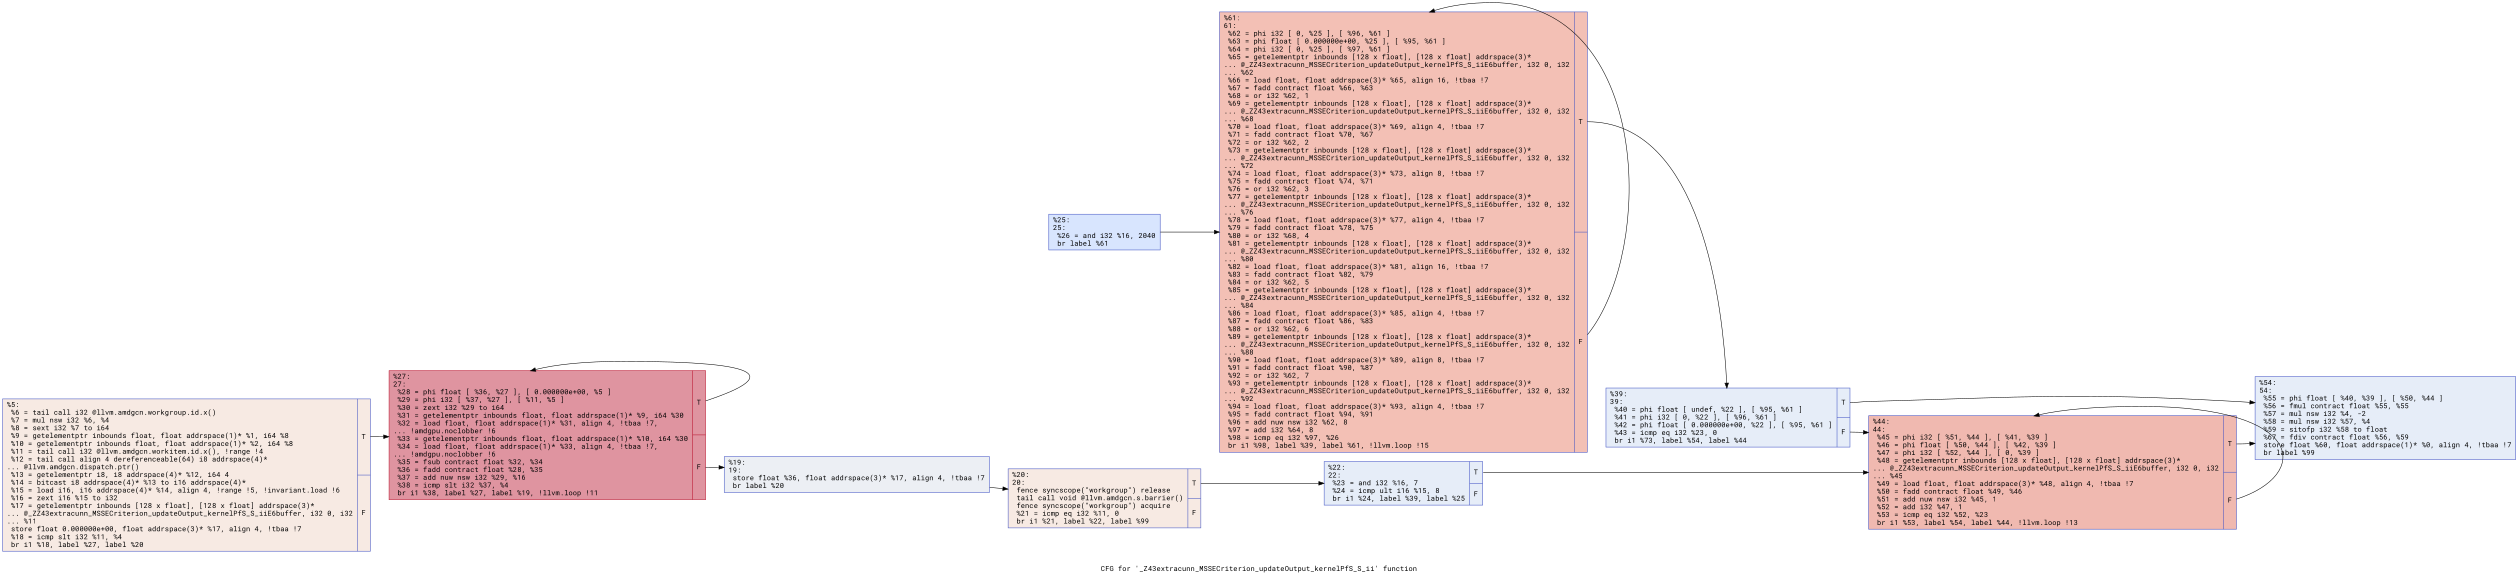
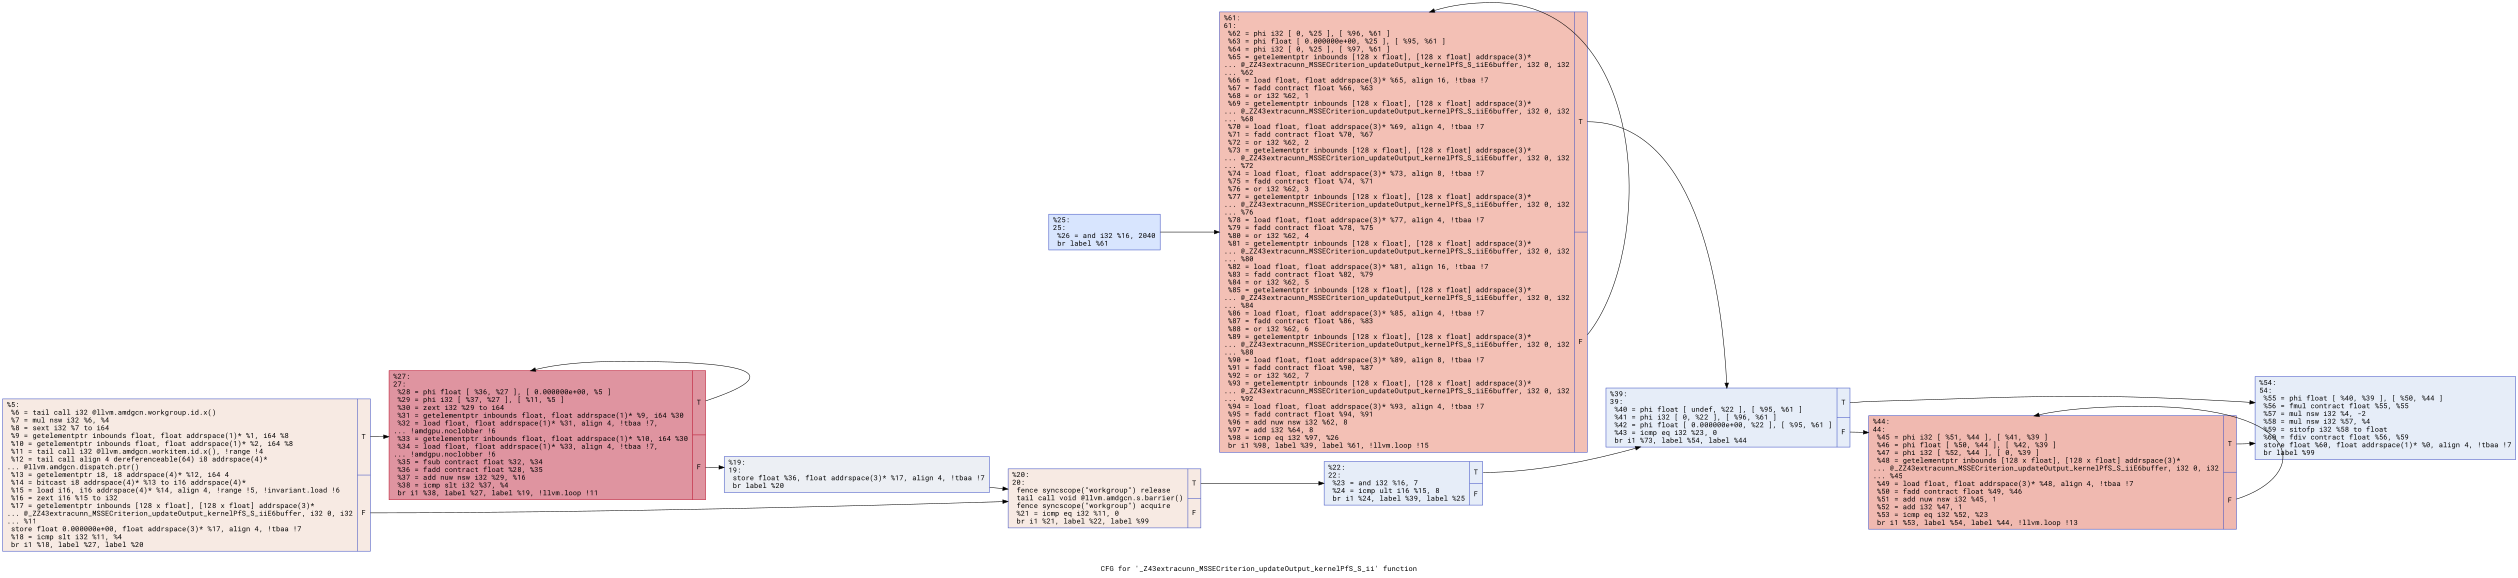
  digraph {
    fontname="Roboto Mono"
    label="CFG for '_Z43extracunn_MSSECriterion_updateOutput_kernelPfS_S_ii' function"
    rankdir=LR
    node [color="#3d50c3ff" fillcolor="#c7d7f070" fontname="Roboto Mono" shape=record style=filled]
    edge [fontname="Roboto Mono" tailport=s0]
    n1 [fillcolor="#eed0c070" label="{%5:\l  %6 = tail call i32 @llvm.amdgcn.workgroup.id.x()\l  %7 = mul nsw i32 %6, %4\l  %8 = sext i32 %7 to i64\l  %9 = getelementptr inbounds float, float addrspace(1)* %1, i64 %8\l  %10 = getelementptr inbounds float, float addrspace(1)* %2, i64 %8\l  %11 = tail call i32 @llvm.amdgcn.workitem.id.x(), !range !4\l  %12 = tail call align 4 dereferenceable(64) i8 addrspace(4)*\l... @llvm.amdgcn.dispatch.ptr()\l  %13 = getelementptr i8, i8 addrspace(4)* %12, i64 4\l  %14 = bitcast i8 addrspace(4)* %13 to i16 addrspace(4)*\l  %15 = load i16, i16 addrspace(4)* %14, align 4, !range !5, !invariant.load !6\l  %16 = zext i16 %15 to i32\l  %17 = getelementptr inbounds [128 x float], [128 x float] addrspace(3)*\l... @_ZZ43extracunn_MSSECriterion_updateOutput_kernelPfS_S_iiE6buffer, i32 0, i32\l... %11\l  store float 0.000000e+00, float addrspace(3)* %17, align 4, !tbaa !7\l  %18 = icmp slt i32 %11, %4\l  br i1 %18, label %27, label %20\l|{<s0>T|<s1>F}}"]
    n2 [color="#b70d28ff" fillcolor="#b70d2870" label="{%27:\l27:                                               \l  %28 = phi float [ %36, %27 ], [ 0.000000e+00, %5 ]\l  %29 = phi i32 [ %37, %27 ], [ %11, %5 ]\l  %30 = zext i32 %29 to i64\l  %31 = getelementptr inbounds float, float addrspace(1)* %9, i64 %30\l  %32 = load float, float addrspace(1)* %31, align 4, !tbaa !7,\l... !amdgpu.noclobber !6\l  %33 = getelementptr inbounds float, float addrspace(1)* %10, i64 %30\l  %34 = load float, float addrspace(1)* %33, align 4, !tbaa !7,\l... !amdgpu.noclobber !6\l  %35 = fsub contract float %32, %34\l  %36 = fadd contract float %28, %35\l  %37 = add nuw nsw i32 %29, %16\l  %38 = icmp slt i32 %37, %4\l  br i1 %38, label %27, label %19, !llvm.loop !11\l|{<s0>T|<s1>F}}"]
    n3 [fillcolor="#eed0c070" label="{%20:\l20:                                               \l  fence syncscope(\"workgroup\") release\l  tail call void @llvm.amdgcn.s.barrier()\l  fence syncscope(\"workgroup\") acquire\l  %21 = icmp eq i32 %11, 0\l  br i1 %21, label %22, label %99\l|{<s0>T|<s1>F}}"]
    n4 [fillcolor="#d4dbe670" label="{%19:\l19:                                               \l  store float %36, float addrspace(3)* %17, align 4, !tbaa !7\l  br label %20\l}"]
    n5 [label="{%22:\l22:                                               \l  %23 = and i32 %16, 7\l  %24 = icmp ult i16 %15, 8\l  br i1 %24, label %39, label %25\l|{<s0>T|<s1>F}}"]
    n6 [label="{%39:\l39:                                               \l  %40 = phi float [ undef, %22 ], [ %95, %61 ]\l  %41 = phi i32 [ 0, %22 ], [ %96, %61 ]\l  %42 = phi float [ 0.000000e+00, %22 ], [ %95, %61 ]\l  %43 = icmp eq i32 %23, 0\l  br i1 %73, label %54, label %44\l|{<s0>T|<s1>F}}"]
-   n7 [label="{%54:\l54:                                               \l  %55 = phi float [ %40, %39 ], [ %50, %44 ]\l  %56 = fmul contract float %55, %55\l  %57 = mul nsw i32 %4, -2\l  %58 = mul nsw i32 %57, %4\l  %59 = sitofp i32 %58 to float\l  %67 = fdiv contract float %56, %59\l  store float %60, float addrspace(1)* %0, align 4, !tbaa !7\l  br label %99\l}"]
+   n7 [label="{%54:\l54:                                               \l  %55 = phi float [ %40, %39 ], [ %50, %44 ]\l  %56 = fmul contract float %55, %55\l  %57 = mul nsw i32 %4, -2\l  %58 = mul nsw i32 %57, %4\l  %59 = sitofp i32 %58 to float\l  %60 = fdiv contract float %56, %59\l  store float %60, float addrspace(1)* %0, align 4, !tbaa !7\l  br label %99\l}"]
    n8 [fillcolor="#de614d70" label="{%44:\l44:                                               \l  %45 = phi i32 [ %51, %44 ], [ %41, %39 ]\l  %46 = phi float [ %50, %44 ], [ %42, %39 ]\l  %47 = phi i32 [ %52, %44 ], [ 0, %39 ]\l  %48 = getelementptr inbounds [128 x float], [128 x float] addrspace(3)*\l... @_ZZ43extracunn_MSSECriterion_updateOutput_kernelPfS_S_iiE6buffer, i32 0, i32\l... %45\l  %49 = load float, float addrspace(3)* %48, align 4, !tbaa !7\l  %50 = fadd contract float %49, %46\l  %51 = add nuw nsw i32 %45, 1\l  %52 = add i32 %47, 1\l  %53 = icmp eq i32 %52, %23\l  br i1 %53, label %54, label %44, !llvm.loop !13\l|{<s0>T|<s1>F}}"]
    n9 [fillcolor="#a7c5fe70" label="{%25:\l25:                                               \l  %26 = and i32 %16, 2040\l  br label %61\l}"]
-   n10 [fillcolor="#e5705870" label="{%61:\l61:                                               \l  %62 = phi i32 [ 0, %25 ], [ %96, %61 ]\l  %63 = phi float [ 0.000000e+00, %25 ], [ %95, %61 ]\l  %64 = phi i32 [ 0, %25 ], [ %97, %61 ]\l  %65 = getelementptr inbounds [128 x float], [128 x float] addrspace(3)*\l... @_ZZ43extracunn_MSSECriterion_updateOutput_kernelPfS_S_iiE6buffer, i32 0, i32\l... %62\l  %66 = load float, float addrspace(3)* %65, align 16, !tbaa !7\l  %67 = fadd contract float %66, %63\l  %68 = or i32 %62, 1\l  %69 = getelementptr inbounds [128 x float], [128 x float] addrspace(3)*\l... @_ZZ43extracunn_MSSECriterion_updateOutput_kernelPfS_S_iiE6buffer, i32 0, i32\l... %68\l  %70 = load float, float addrspace(3)* %69, align 4, !tbaa !7\l  %71 = fadd contract float %70, %67\l  %72 = or i32 %62, 2\l  %73 = getelementptr inbounds [128 x float], [128 x float] addrspace(3)*\l... @_ZZ43extracunn_MSSECriterion_updateOutput_kernelPfS_S_iiE6buffer, i32 0, i32\l... %72\l  %74 = load float, float addrspace(3)* %73, align 8, !tbaa !7\l  %75 = fadd contract float %74, %71\l  %76 = or i32 %62, 3\l  %77 = getelementptr inbounds [128 x float], [128 x float] addrspace(3)*\l... @_ZZ43extracunn_MSSECriterion_updateOutput_kernelPfS_S_iiE6buffer, i32 0, i32\l... %76\l  %78 = load float, float addrspace(3)* %77, align 4, !tbaa !7\l  %79 = fadd contract float %78, %75\l  %80 = or i32 %68, 4\l  %81 = getelementptr inbounds [128 x float], [128 x float] addrspace(3)*\l... @_ZZ43extracunn_MSSECriterion_updateOutput_kernelPfS_S_iiE6buffer, i32 0, i32\l... %80\l  %82 = load float, float addrspace(3)* %81, align 16, !tbaa !7\l  %83 = fadd contract float %82, %79\l  %84 = or i32 %62, 5\l  %85 = getelementptr inbounds [128 x float], [128 x float] addrspace(3)*\l... @_ZZ43extracunn_MSSECriterion_updateOutput_kernelPfS_S_iiE6buffer, i32 0, i32\l... %84\l  %86 = load float, float addrspace(3)* %85, align 4, !tbaa !7\l  %87 = fadd contract float %86, %83\l  %88 = or i32 %62, 6\l  %89 = getelementptr inbounds [128 x float], [128 x float] addrspace(3)*\l... @_ZZ43extracunn_MSSECriterion_updateOutput_kernelPfS_S_iiE6buffer, i32 0, i32\l... %88\l  %90 = load float, float addrspace(3)* %89, align 8, !tbaa !7\l  %91 = fadd contract float %90, %87\l  %92 = or i32 %62, 7\l  %93 = getelementptr inbounds [128 x float], [128 x float] addrspace(3)*\l... @_ZZ43extracunn_MSSECriterion_updateOutput_kernelPfS_S_iiE6buffer, i32 0, i32\l... %92\l  %94 = load float, float addrspace(3)* %93, align 4, !tbaa !7\l  %95 = fadd contract float %94, %91\l  %96 = add nuw nsw i32 %62, 8\l  %97 = add i32 %64, 8\l  %98 = icmp eq i32 %97, %26\l  br i1 %98, label %39, label %61, !llvm.loop !15\l|{<s0>T|<s1>F}}"]
+   n10 [fillcolor="#e5705870" label="{%61:\l61:                                               \l  %62 = phi i32 [ 0, %25 ], [ %96, %61 ]\l  %63 = phi float [ 0.000000e+00, %25 ], [ %95, %61 ]\l  %64 = phi i32 [ 0, %25 ], [ %97, %61 ]\l  %65 = getelementptr inbounds [128 x float], [128 x float] addrspace(3)*\l... @_ZZ43extracunn_MSSECriterion_updateOutput_kernelPfS_S_iiE6buffer, i32 0, i32\l... %62\l  %66 = load float, float addrspace(3)* %65, align 16, !tbaa !7\l  %67 = fadd contract float %66, %63\l  %68 = or i32 %62, 1\l  %69 = getelementptr inbounds [128 x float], [128 x float] addrspace(3)*\l... @_ZZ43extracunn_MSSECriterion_updateOutput_kernelPfS_S_iiE6buffer, i32 0, i32\l... %68\l  %70 = load float, float addrspace(3)* %69, align 4, !tbaa !7\l  %71 = fadd contract float %70, %67\l  %72 = or i32 %62, 2\l  %73 = getelementptr inbounds [128 x float], [128 x float] addrspace(3)*\l... @_ZZ43extracunn_MSSECriterion_updateOutput_kernelPfS_S_iiE6buffer, i32 0, i32\l... %72\l  %74 = load float, float addrspace(3)* %73, align 8, !tbaa !7\l  %75 = fadd contract float %74, %71\l  %76 = or i32 %62, 3\l  %77 = getelementptr inbounds [128 x float], [128 x float] addrspace(3)*\l... @_ZZ43extracunn_MSSECriterion_updateOutput_kernelPfS_S_iiE6buffer, i32 0, i32\l... %76\l  %78 = load float, float addrspace(3)* %77, align 4, !tbaa !7\l  %79 = fadd contract float %78, %75\l  %80 = or i32 %62, 4\l  %81 = getelementptr inbounds [128 x float], [128 x float] addrspace(3)*\l... @_ZZ43extracunn_MSSECriterion_updateOutput_kernelPfS_S_iiE6buffer, i32 0, i32\l... %80\l  %82 = load float, float addrspace(3)* %81, align 16, !tbaa !7\l  %83 = fadd contract float %82, %79\l  %84 = or i32 %62, 5\l  %85 = getelementptr inbounds [128 x float], [128 x float] addrspace(3)*\l... @_ZZ43extracunn_MSSECriterion_updateOutput_kernelPfS_S_iiE6buffer, i32 0, i32\l... %84\l  %86 = load float, float addrspace(3)* %85, align 4, !tbaa !7\l  %87 = fadd contract float %86, %83\l  %88 = or i32 %62, 6\l  %89 = getelementptr inbounds [128 x float], [128 x float] addrspace(3)*\l... @_ZZ43extracunn_MSSECriterion_updateOutput_kernelPfS_S_iiE6buffer, i32 0, i32\l... %88\l  %90 = load float, float addrspace(3)* %89, align 8, !tbaa !7\l  %91 = fadd contract float %90, %87\l  %92 = or i32 %62, 7\l  %93 = getelementptr inbounds [128 x float], [128 x float] addrspace(3)*\l... @_ZZ43extracunn_MSSECriterion_updateOutput_kernelPfS_S_iiE6buffer, i32 0, i32\l... %92\l  %94 = load float, float addrspace(3)* %93, align 4, !tbaa !7\l  %95 = fadd contract float %94, %91\l  %96 = add nuw nsw i32 %62, 8\l  %97 = add i32 %64, 8\l  %98 = icmp eq i32 %97, %26\l  br i1 %98, label %39, label %61, !llvm.loop !15\l|{<s0>T|<s1>F}}"]
    n1 -> n2
+   n1 -> n3 [tailport=s1]
    n2 -> n2
    n2 -> n4 [tailport=s1]
    n3 -> n5
    n4 -> n3
-   n5 -> n8
+   n5 -> n6
    n6 -> n7
    n6 -> n8 [tailport=s1]
    n8 -> n7
    n8 -> n8 [tailport=s1]
    n9 -> n10
    n10 -> n6
    n10 -> n10 [tailport=s1]
  }
